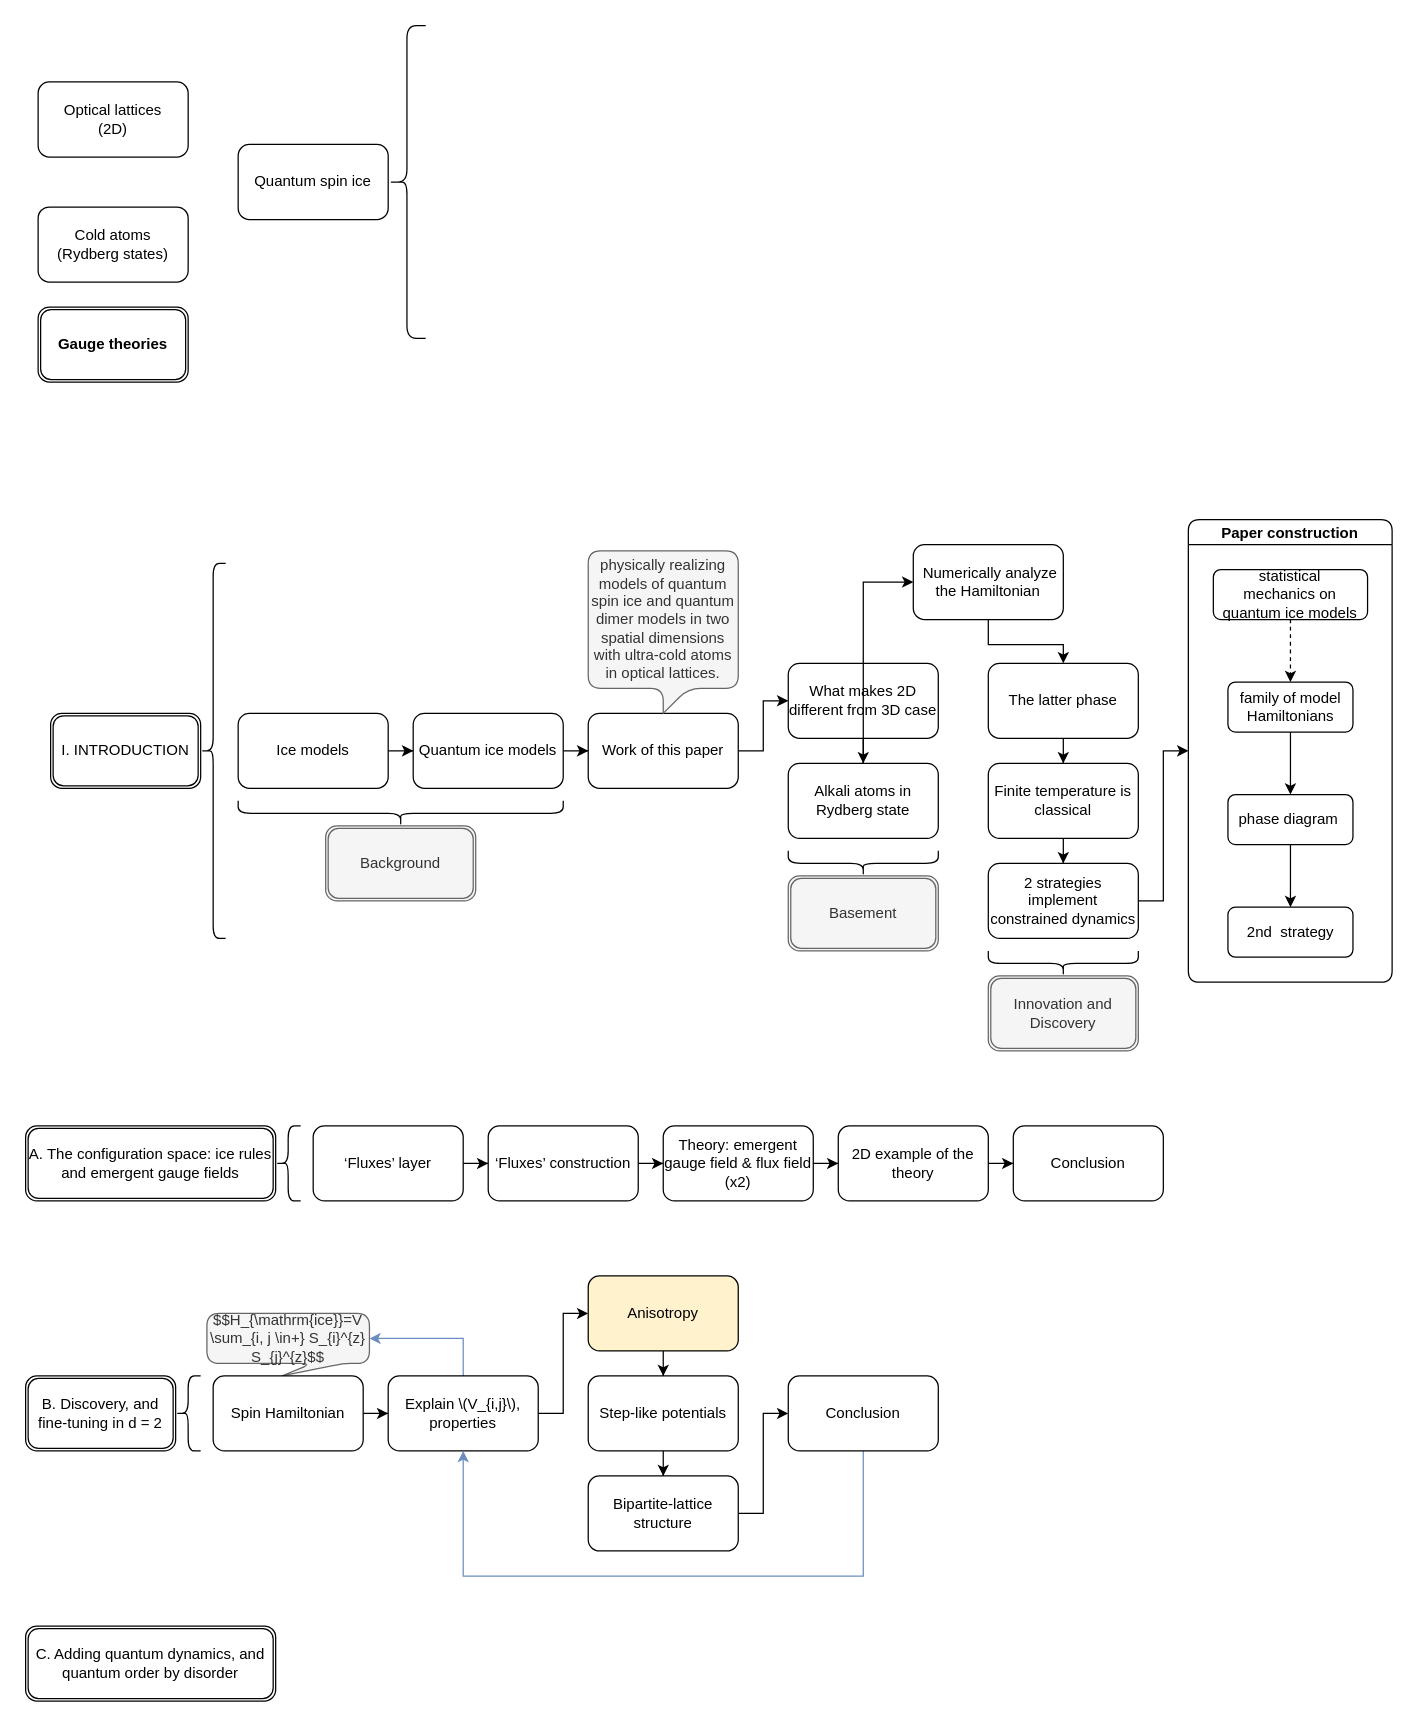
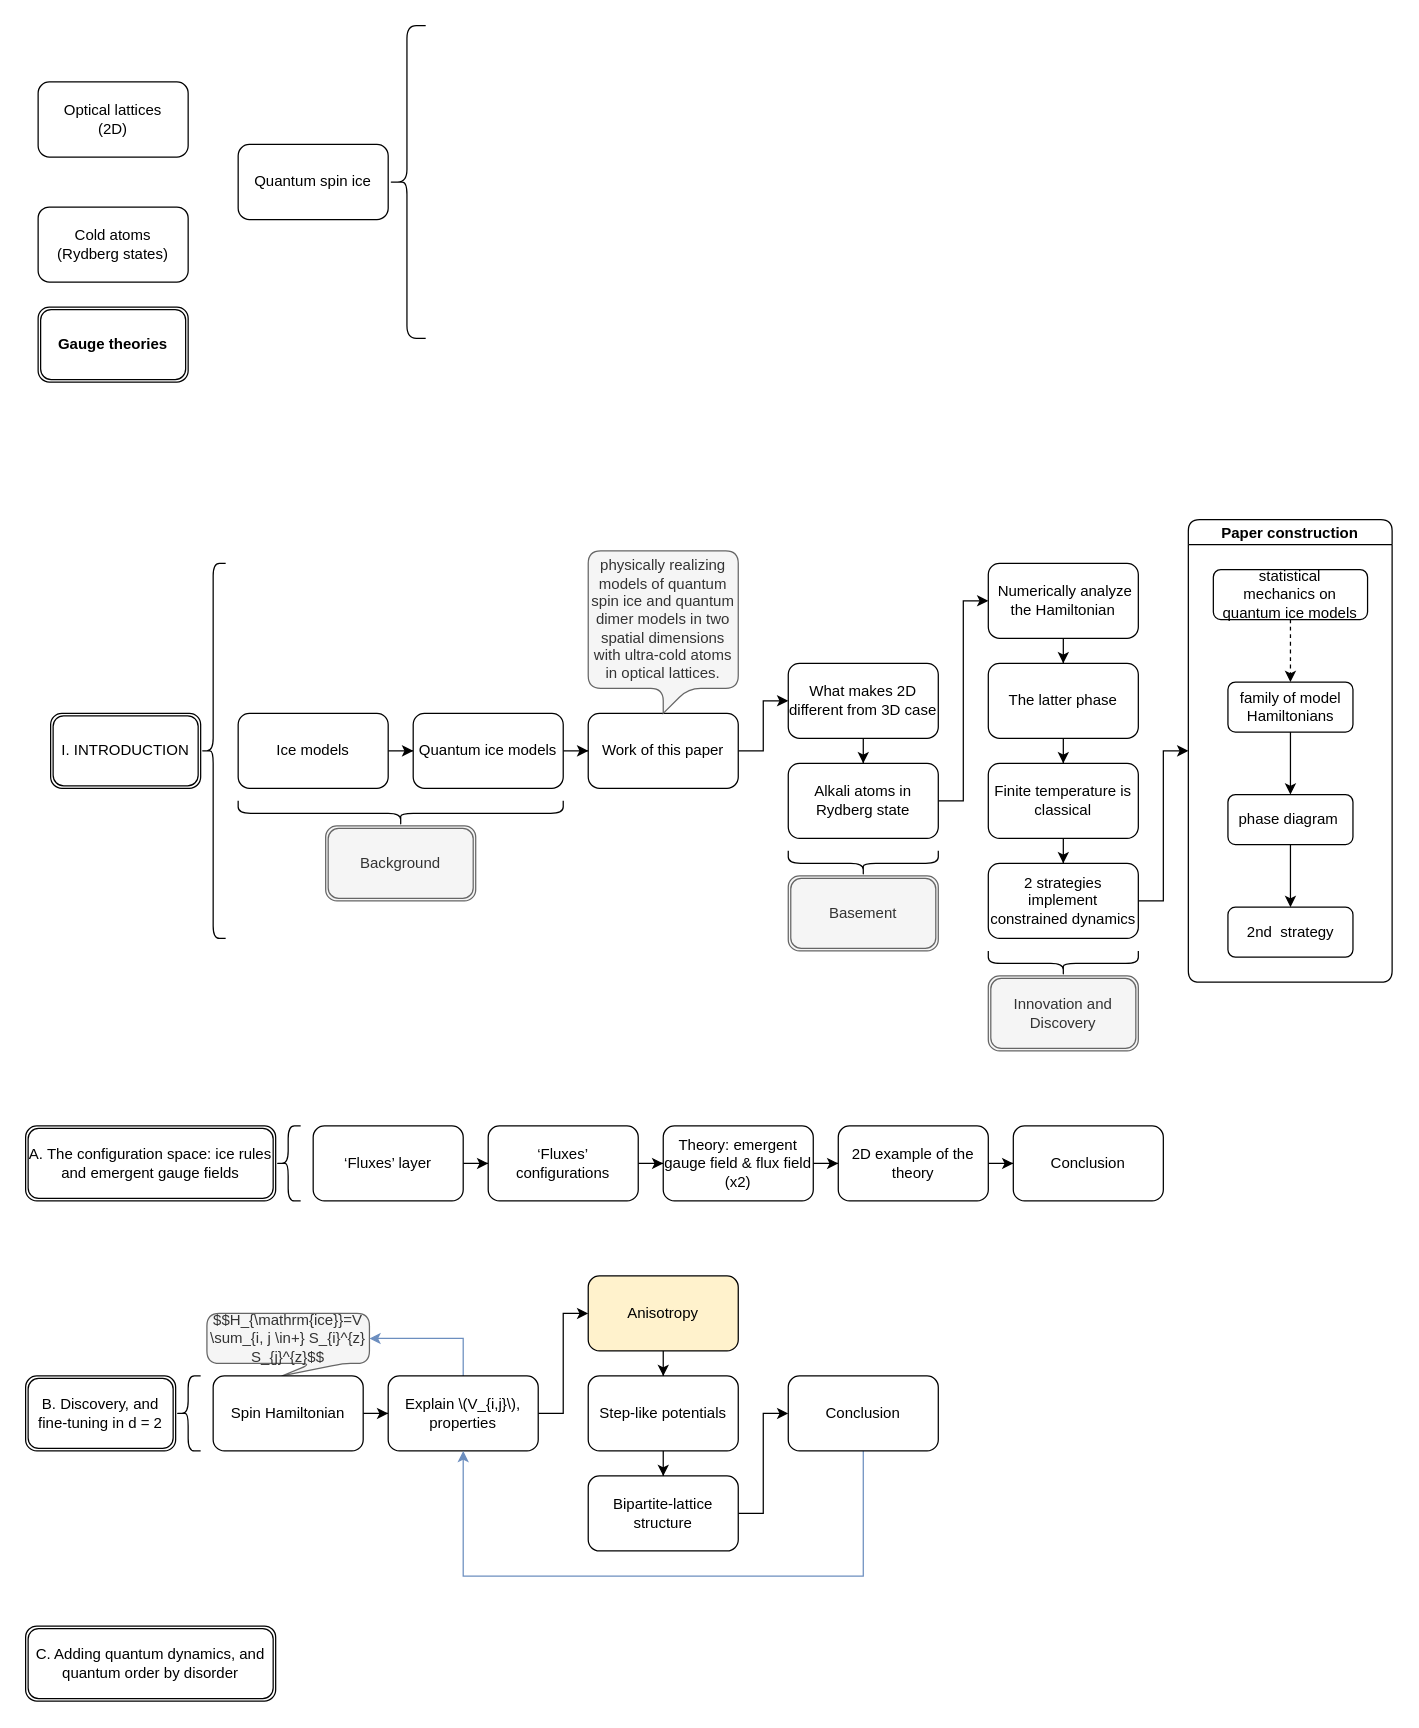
  <mxCell id="0" />
  <mxCell id="1" parent="0" />
  <mxCell id="2" value="Quantum spin ice" style="rounded=1;whiteSpace=wrap;html=1;" vertex="1" parent="1"><mxGeometry x="190" y="115" width="120" height="60" as="geometry" /></mxCell>
  <mxCell id="3" value="Optical lattices&lt;br&gt;(2D)" style="rounded=1;whiteSpace=wrap;html=1;" vertex="1" parent="1"><mxGeometry x="30" y="65" width="120" height="60" as="geometry" /></mxCell>
  <mxCell id="4" value="Cold atoms&lt;br&gt;(Rydberg states)" style="rounded=1;whiteSpace=wrap;html=1;" vertex="1" parent="1"><mxGeometry x="30" y="165" width="120" height="60" as="geometry" /></mxCell>
  <mxCell id="5" value="" style="shape=curlyBracket;whiteSpace=wrap;html=1;rounded=1;size=0.5;" vertex="1" parent="1"><mxGeometry x="310" y="20" width="30" height="250" as="geometry" /></mxCell>
  <mxCell id="6" value="&lt;span style=&quot;font-weight: 700&quot;&gt;Gauge theories&lt;/span&gt;" style="shape=ext;double=1;rounded=1;whiteSpace=wrap;html=1;" vertex="1" parent="1"><mxGeometry x="30" y="245" width="120" height="60" as="geometry" /></mxCell>
  <mxCell id="7" value="" style="edgeStyle=orthogonalEdgeStyle;rounded=0;orthogonalLoop=1;jettySize=auto;html=1;" edge="1" parent="1" source="8" target="11"><mxGeometry relative="1" as="geometry" /></mxCell>
  <mxCell id="8" value="Ice models" style="rounded=1;whiteSpace=wrap;html=1;" vertex="1" parent="1"><mxGeometry x="190" y="570" width="120" height="60" as="geometry" /></mxCell>
  <mxCell id="9" value="" style="shape=curlyBracket;whiteSpace=wrap;html=1;rounded=1;size=0.5;" vertex="1" parent="1"><mxGeometry x="160" y="450" width="20" height="300" as="geometry" /></mxCell>
  <mxCell id="10" value="" style="edgeStyle=orthogonalEdgeStyle;rounded=0;orthogonalLoop=1;jettySize=auto;html=1;" edge="1" parent="1" source="11" target="13"><mxGeometry relative="1" as="geometry" /></mxCell>
  <mxCell id="11" value="&lt;span&gt;Quantum ice models&lt;/span&gt;" style="whiteSpace=wrap;html=1;rounded=1;" vertex="1" parent="1"><mxGeometry x="330" y="570" width="120" height="60" as="geometry" /></mxCell>
  <mxCell id="12" style="edgeStyle=orthogonalEdgeStyle;rounded=0;orthogonalLoop=1;jettySize=auto;html=1;entryX=0;entryY=0.5;entryDx=0;entryDy=0;" edge="1" parent="1" source="13" target="16"><mxGeometry relative="1" as="geometry" /></mxCell>
  <mxCell id="13" value="Work of this paper" style="whiteSpace=wrap;html=1;rounded=1;" vertex="1" parent="1"><mxGeometry x="470" y="570" width="120" height="60" as="geometry" /></mxCell>
  <mxCell id="14" value="&lt;span&gt;physically&amp;nbsp;&lt;/span&gt;&lt;span&gt;realizing models of quantum spin ice and quantum dimer&amp;nbsp;&lt;/span&gt;&lt;span&gt;models in two spatial dimensions with ultra-cold atoms in optical lattices.&lt;/span&gt;" style="shape=callout;whiteSpace=wrap;html=1;perimeter=calloutPerimeter;rounded=1;fillColor=#f5f5f5;fontColor=#333333;strokeColor=#666666;size=20;position=0.5;position2=0.5;" vertex="1" parent="1"><mxGeometry x="470" y="440" width="120" height="130" as="geometry" /></mxCell>
  <mxCell id="15" style="edgeStyle=orthogonalEdgeStyle;rounded=0;orthogonalLoop=1;jettySize=auto;html=1;" edge="1" parent="1" source="16" target="18"><mxGeometry relative="1" as="geometry" /></mxCell>
  <mxCell id="16" value="What makes 2D different from 3D case" style="whiteSpace=wrap;html=1;rounded=1;" vertex="1" parent="1"><mxGeometry x="630" y="530" width="120" height="60" as="geometry" /></mxCell>
  <mxCell id="17" style="edgeStyle=orthogonalEdgeStyle;rounded=0;orthogonalLoop=1;jettySize=auto;html=1;entryX=0;entryY=0.5;entryDx=0;entryDy=0;" edge="1" parent="1" source="18" target="21"><mxGeometry relative="1" as="geometry" /></mxCell>
  <mxCell id="18" value="Alkali atoms in Rydberg state" style="whiteSpace=wrap;html=1;rounded=1;" vertex="1" parent="1"><mxGeometry x="630" y="610" width="120" height="60" as="geometry" /></mxCell>
  <mxCell id="19" value="" style="shape=curlyBracket;whiteSpace=wrap;html=1;rounded=1;rotation=-90;" vertex="1" parent="1"><mxGeometry x="680" y="630" width="20" height="120" as="geometry" /></mxCell>
  <mxCell id="20" style="edgeStyle=orthogonalEdgeStyle;rounded=0;orthogonalLoop=1;jettySize=auto;html=1;entryX=0.5;entryY=0;entryDx=0;entryDy=0;" edge="1" parent="1" source="21" target="29"><mxGeometry relative="1" as="geometry" /></mxCell>
- <mxCell id="21" value="&amp;nbsp;Numerically analyze the Hamiltonian" style="whiteSpace=wrap;html=1;rounded=1;" vertex="1" parent="1"><mxGeometry x="730" y="435" width="120" height="60" as="geometry" /></mxCell>
+ <mxCell id="21" value="&amp;nbsp;Numerically analyze the Hamiltonian" style="whiteSpace=wrap;html=1;rounded=1;" vertex="1" parent="1"><mxGeometry x="790" y="450" width="120" height="60" as="geometry" /></mxCell>
  <mxCell id="22" style="edgeStyle=orthogonalEdgeStyle;rounded=0;orthogonalLoop=1;jettySize=auto;html=1;entryX=0.5;entryY=0;entryDx=0;entryDy=0;" edge="1" parent="1" source="23" target="31"><mxGeometry relative="1" as="geometry" /></mxCell>
  <mxCell id="23" value="Finite temperature is classical" style="whiteSpace=wrap;html=1;rounded=1;" vertex="1" parent="1"><mxGeometry x="790" y="610" width="120" height="60" as="geometry" /></mxCell>
  <mxCell id="24" value="" style="shape=curlyBracket;whiteSpace=wrap;html=1;rounded=1;rotation=-90;" vertex="1" parent="1"><mxGeometry x="310" y="520" width="20" height="260" as="geometry" /></mxCell>
  <mxCell id="25" value="&lt;span&gt;I. INTRODUCTION&lt;/span&gt;" style="shape=ext;double=1;rounded=1;whiteSpace=wrap;html=1;" vertex="1" parent="1"><mxGeometry x="40" y="570" width="120" height="60" as="geometry" /></mxCell>
  <mxCell id="26" value="Background" style="shape=ext;double=1;rounded=1;whiteSpace=wrap;html=1;fillColor=#f5f5f5;fontColor=#333333;strokeColor=#666666;" vertex="1" parent="1"><mxGeometry x="260" y="660" width="120" height="60" as="geometry" /></mxCell>
  <mxCell id="27" value="Basement" style="shape=ext;double=1;rounded=1;whiteSpace=wrap;html=1;fillColor=#f5f5f5;fontColor=#333333;strokeColor=#666666;" vertex="1" parent="1"><mxGeometry x="630" y="700" width="120" height="60" as="geometry" /></mxCell>
  <mxCell id="28" style="edgeStyle=orthogonalEdgeStyle;rounded=0;orthogonalLoop=1;jettySize=auto;html=1;entryX=0.5;entryY=0;entryDx=0;entryDy=0;" edge="1" parent="1" source="29" target="23"><mxGeometry relative="1" as="geometry" /></mxCell>
  <mxCell id="29" value="The latter phase" style="rounded=1;whiteSpace=wrap;html=1;" vertex="1" parent="1"><mxGeometry x="790" y="530" width="120" height="60" as="geometry" /></mxCell>
  <mxCell id="30" style="edgeStyle=orthogonalEdgeStyle;rounded=0;orthogonalLoop=1;jettySize=auto;html=1;entryX=0;entryY=0.5;entryDx=0;entryDy=0;" edge="1" parent="1" source="31" target="34"><mxGeometry relative="1" as="geometry" /></mxCell>
  <mxCell id="31" value="2 strategies implement constrained dynamics" style="rounded=1;whiteSpace=wrap;html=1;" vertex="1" parent="1"><mxGeometry x="790" y="690" width="120" height="60" as="geometry" /></mxCell>
  <mxCell id="32" value="" style="shape=curlyBracket;whiteSpace=wrap;html=1;rounded=1;rotation=-90;" vertex="1" parent="1"><mxGeometry x="840" y="710" width="20" height="120" as="geometry" /></mxCell>
  <mxCell id="33" value="Innovation and Discovery" style="shape=ext;double=1;rounded=1;whiteSpace=wrap;html=1;fillColor=#f5f5f5;fontColor=#333333;strokeColor=#666666;" vertex="1" parent="1"><mxGeometry x="790" y="780" width="120" height="60" as="geometry" /></mxCell>
  <mxCell id="34" value="Paper construction" style="swimlane;startSize=20;horizontal=1;childLayout=flowLayout;flowOrientation=north;resizable=0;interRankCellSpacing=50;containerType=tree;rounded=1;" vertex="1" parent="1"><mxGeometry x="950" y="415" width="163" height="370" as="geometry" /></mxCell>
  <mxCell id="35" value="statistical mechanics&amp;nbsp;on quantum ice models" style="whiteSpace=wrap;html=1;rounded=1;" vertex="1" parent="34"><mxGeometry x="20" y="40" width="123.36" height="40" as="geometry" /></mxCell>
  <mxCell id="36" value="family of model Hamiltonians" style="whiteSpace=wrap;html=1;rounded=1;" vertex="1" parent="34"><mxGeometry x="31.68" y="130" width="100" height="40" as="geometry" /></mxCell>
  <mxCell id="37" value="" style="html=1;curved=1;rounded=0;noEdgeStyle=1;orthogonal=1;dashed=1;" edge="1" parent="34" source="35" target="36"><mxGeometry relative="1" as="geometry"><Array as="points"><mxPoint x="81.68" y="92" /><mxPoint x="81.68" y="118" /></Array></mxGeometry></mxCell>
  <mxCell id="38" value="" style="html=1;curved=1;rounded=0;noEdgeStyle=1;orthogonal=1;" edge="1" target="39" source="36" parent="34"><mxGeometry relative="1" as="geometry"><mxPoint x="1351.68" y="410" as="sourcePoint" /><Array as="points"><mxPoint x="81.68" y="182" /><mxPoint x="81.68" y="208" /></Array></mxGeometry></mxCell>
  <mxCell id="39" value="phase diagram&amp;nbsp;" style="whiteSpace=wrap;html=1;rounded=1;" vertex="1" parent="34"><mxGeometry x="31.68" y="220" width="100" height="40" as="geometry" /></mxCell>
  <mxCell id="40" value="" style="html=1;curved=1;rounded=0;noEdgeStyle=1;orthogonal=1;" edge="1" target="41" source="39" parent="34"><mxGeometry relative="1" as="geometry"><mxPoint x="1331.68" y="460" as="sourcePoint" /><Array as="points"><mxPoint x="81.68" y="272" /><mxPoint x="81.68" y="298" /></Array></mxGeometry></mxCell>
  <mxCell id="41" value="2nd&amp;nbsp; strategy" style="whiteSpace=wrap;html=1;rounded=1;" vertex="1" parent="34"><mxGeometry x="31.68" y="310" width="100" height="40" as="geometry" /></mxCell>
  <mxCell id="42" value="&lt;font color=&quot;#000000&quot;&gt;A. The configuration space: ice rules and emergent gauge fields&lt;/font&gt;" style="shape=ext;double=1;rounded=1;whiteSpace=wrap;html=1;fontColor=#FF0000;" vertex="1" parent="1"><mxGeometry x="20" y="900" width="200" height="60" as="geometry" /></mxCell>
  <mxCell id="43" value="" style="shape=curlyBracket;whiteSpace=wrap;html=1;rounded=1;size=0.5;" vertex="1" parent="1"><mxGeometry x="220" y="900" width="20" height="60" as="geometry" /></mxCell>
  <mxCell id="44" value="" style="edgeStyle=orthogonalEdgeStyle;rounded=0;orthogonalLoop=1;jettySize=auto;html=1;fontSize=12;fontColor=#000000;" edge="1" parent="1" source="45" target="47"><mxGeometry relative="1" as="geometry" /></mxCell>
  <mxCell id="45" value="‘Fluxes’ layer" style="rounded=1;whiteSpace=wrap;html=1;fontSize=12;fontColor=#000000;shadow=0;glass=0;sketch=0;" vertex="1" parent="1"><mxGeometry x="250" y="900" width="120" height="60" as="geometry" /></mxCell>
  <mxCell id="46" value="" style="edgeStyle=orthogonalEdgeStyle;rounded=0;orthogonalLoop=1;jettySize=auto;html=1;fontSize=12;fontColor=#000000;" edge="1" parent="1" source="47" target="49"><mxGeometry relative="1" as="geometry" /></mxCell>
- <mxCell id="47" value="&lt;span&gt;‘Fluxes’ construction&lt;/span&gt;" style="whiteSpace=wrap;html=1;rounded=1;fontColor=#000000;" vertex="1" parent="1"><mxGeometry x="390" y="900" width="120" height="60" as="geometry" /></mxCell>
+ <mxCell id="47" value="&lt;span&gt;‘Fluxes’ configurations&lt;/span&gt;" style="whiteSpace=wrap;html=1;rounded=1;fontColor=#000000;" vertex="1" parent="1"><mxGeometry x="390" y="900" width="120" height="60" as="geometry" /></mxCell>
  <mxCell id="48" value="" style="edgeStyle=orthogonalEdgeStyle;rounded=0;orthogonalLoop=1;jettySize=auto;html=1;fontSize=12;fontColor=#000000;" edge="1" parent="1" source="49" target="51"><mxGeometry relative="1" as="geometry" /></mxCell>
  <mxCell id="49" value="Theory: emergent gauge field &amp;amp; flux field (x2)" style="whiteSpace=wrap;html=1;rounded=1;fontColor=#000000;" vertex="1" parent="1"><mxGeometry x="530" y="900" width="120" height="60" as="geometry" /></mxCell>
  <mxCell id="50" value="" style="edgeStyle=orthogonalEdgeStyle;rounded=0;orthogonalLoop=1;jettySize=auto;html=1;fontSize=12;fontColor=#000000;" edge="1" parent="1" source="51" target="55"><mxGeometry relative="1" as="geometry" /></mxCell>
  <mxCell id="51" value="2D example of the theory" style="whiteSpace=wrap;html=1;rounded=1;fontColor=#000000;" vertex="1" parent="1"><mxGeometry x="670" y="900" width="120" height="60" as="geometry" /></mxCell>
  <mxCell id="52" value="B. Discovery, and fine-tuning in d = 2" style="shape=ext;double=1;rounded=1;whiteSpace=wrap;html=1;fontSize=12;fontColor=#000000;" vertex="1" parent="1"><mxGeometry x="20" y="1100" width="120" height="60" as="geometry" /></mxCell>
  <mxCell id="53" value="" style="shape=curlyBracket;whiteSpace=wrap;html=1;rounded=1;size=0.5;" vertex="1" parent="1"><mxGeometry x="140" y="1100" width="20" height="60" as="geometry" /></mxCell>
  <mxCell id="54" value="$$H_{\mathrm{ice}}=V \sum_{i, j \in+} S_{i}^{z} S_{j}^{z}$$" style="shape=callout;whiteSpace=wrap;html=1;perimeter=calloutPerimeter;rounded=1;fillColor=#f5f5f5;fontColor=#333333;strokeColor=#666666;position2=0.46;base=25;size=10;position=0.65;" vertex="1" parent="1"><mxGeometry x="165" y="1050" width="130" height="50" as="geometry" /></mxCell>
  <mxCell id="55" value="Conclusion" style="whiteSpace=wrap;html=1;rounded=1;fontColor=#000000;" vertex="1" parent="1"><mxGeometry x="810" y="900" width="120" height="60" as="geometry" /></mxCell>
  <mxCell id="56" value="" style="edgeStyle=orthogonalEdgeStyle;rounded=0;orthogonalLoop=1;jettySize=auto;html=1;fontSize=12;fontColor=#000000;" edge="1" parent="1" source="57" target="60"><mxGeometry relative="1" as="geometry" /></mxCell>
  <mxCell id="57" value="Spin Hamiltonian" style="rounded=1;whiteSpace=wrap;html=1;fontSize=12;fontColor=#000000;" vertex="1" parent="1"><mxGeometry x="170" y="1100" width="120" height="60" as="geometry" /></mxCell>
  <mxCell id="58" style="edgeStyle=orthogonalEdgeStyle;rounded=0;orthogonalLoop=1;jettySize=auto;html=1;entryX=0;entryY=0.5;entryDx=0;entryDy=0;fontSize=12;fontColor=#000000;" edge="1" parent="1" source="60" target="62"><mxGeometry relative="1" as="geometry" /></mxCell>
  <mxCell id="59" style="edgeStyle=orthogonalEdgeStyle;rounded=0;orthogonalLoop=1;jettySize=auto;html=1;entryX=0;entryY=0;entryDx=130;entryDy=20;entryPerimeter=0;fontSize=12;fontColor=#000000;fillColor=#dae8fc;strokeColor=#6c8ebf;" edge="1" parent="1" source="60" target="54"><mxGeometry relative="1" as="geometry"><Array as="points"><mxPoint x="370" y="1070" /></Array></mxGeometry></mxCell>
  <mxCell id="60" value="Explain \(V_{i,j}\), properties" style="whiteSpace=wrap;html=1;rounded=1;fontColor=#000000;" vertex="1" parent="1"><mxGeometry x="310" y="1100" width="120" height="60" as="geometry" /></mxCell>
  <mxCell id="61" style="edgeStyle=orthogonalEdgeStyle;rounded=0;orthogonalLoop=1;jettySize=auto;html=1;entryX=0.5;entryY=0;entryDx=0;entryDy=0;fontSize=12;fontColor=#000000;" edge="1" parent="1" source="62" target="64"><mxGeometry relative="1" as="geometry" /></mxCell>
  <mxCell id="62" value="&lt;meta charset=&quot;utf-8&quot;&gt;Anisotropy" style="whiteSpace=wrap;html=1;rounded=1;fontColor=#000000;fillColor=#fff2cc;" vertex="1" parent="1"><mxGeometry x="470" y="1020" width="120" height="60" as="geometry" /></mxCell>
  <mxCell id="63" style="edgeStyle=orthogonalEdgeStyle;rounded=0;orthogonalLoop=1;jettySize=auto;html=1;fontSize=12;fontColor=#000000;" edge="1" parent="1" source="64" target="66"><mxGeometry relative="1" as="geometry" /></mxCell>
  <mxCell id="64" value="&lt;meta charset=&quot;utf-8&quot;&gt;Step-like potentials" style="whiteSpace=wrap;html=1;rounded=1;fontColor=#000000;" vertex="1" parent="1"><mxGeometry x="470" y="1100" width="120" height="60" as="geometry" /></mxCell>
  <mxCell id="65" style="edgeStyle=orthogonalEdgeStyle;rounded=0;orthogonalLoop=1;jettySize=auto;html=1;entryX=0;entryY=0.5;entryDx=0;entryDy=0;fontSize=12;fontColor=#000000;" edge="1" parent="1" source="66" target="68"><mxGeometry relative="1" as="geometry" /></mxCell>
  <mxCell id="66" value="&lt;meta charset=&quot;utf-8&quot;&gt;Bipartite-lattice structure" style="whiteSpace=wrap;html=1;rounded=1;fontColor=#000000;" vertex="1" parent="1"><mxGeometry x="470" y="1180" width="120" height="60" as="geometry" /></mxCell>
  <mxCell id="67" style="edgeStyle=orthogonalEdgeStyle;rounded=0;orthogonalLoop=1;jettySize=auto;html=1;entryX=0.5;entryY=1;entryDx=0;entryDy=0;fontSize=12;fontColor=#000000;fillColor=#dae8fc;strokeColor=#6c8ebf;" edge="1" parent="1" source="68" target="60"><mxGeometry relative="1" as="geometry"><Array as="points"><mxPoint x="690" y="1260" /><mxPoint x="370" y="1260" /></Array></mxGeometry></mxCell>
  <mxCell id="68" value="&lt;span&gt;Conclusion&lt;/span&gt;" style="whiteSpace=wrap;html=1;rounded=1;fontColor=#000000;" vertex="1" parent="1"><mxGeometry x="630" y="1100" width="120" height="60" as="geometry" /></mxCell>
  <mxCell id="69" value="C. Adding quantum dynamics, and quantum order by disorder" style="shape=ext;double=1;rounded=1;whiteSpace=wrap;html=1;fontSize=12;fontColor=#000000;" vertex="1" parent="1"><mxGeometry x="20" y="1300" width="200" height="60" as="geometry" /></mxCell>
